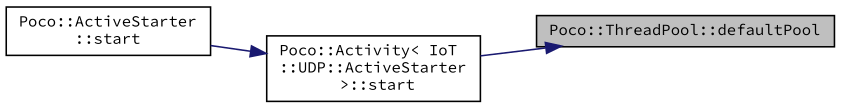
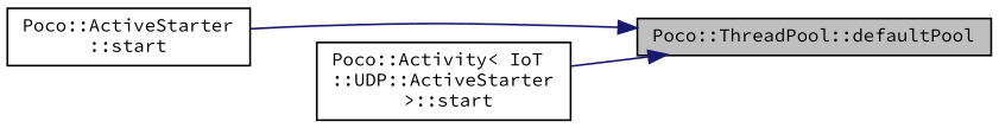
  digraph {
    fontname="Source Code Pro"
    rankdir=RL
    node [color=black fillcolor=white fontname="Source Code Pro" fontsize=10 shape=record style=filled]
    edge [color=midnightblue dir=back fontname="Source Code Pro" fontsize=10 labelfontname=Helvetica labelfontsize=10 style=solid]
    n1 [fillcolor=grey75 fontcolor=black height=0.2 label="Poco::ThreadPool::defaultPool" width=0.4]
    n2 [height=0.2 label="Poco::ActiveStarter\l::start" width=0.4]
    n3 [height=0.2 label="Poco::Activity\< IoT\l::UDP::ActiveStarter\l \>::start" width=0.4]
-   n3 -> n2
+   n1 -> n2
    n1 -> n3
  }
